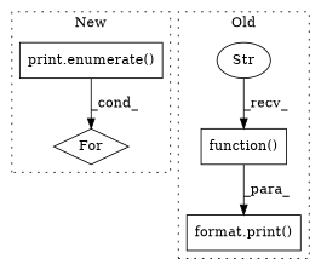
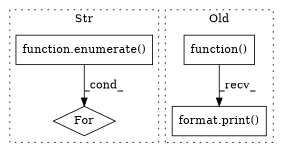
  digraph {
    node [a=75 shape=box]
-   n1 [l="10,1" label="print.enumerate()" s="1824,1840"]
+   n1 [l="10,1" label="function.enumerate()" s="1824,1840"]
    n2 [a=107 l="4,14" label=For s="1810,1841" shape=diamond]
    n3 [l="48,1" label="function()" s="1768,1833"]
-   n4 [a=66 l=40 label=Str s=1768 shape=ellipse]
    n5 [l="6,1" label="format.print()" s="1762,1834"]
    subgraph cluster_1 {
-     label=New
+     label=Str
      style=dotted
      n1
      n2
    }
    subgraph cluster_2 {
      label=Old
      style=dotted
      n3
-     n4
      n5
    }
    n1 -> n2 [label=_cond_]
-   n3 -> n5 [label=_para_]
-   n4 -> n3 [label=_recv_]
+   n3 -> n5 [label=_recv_]
  }
